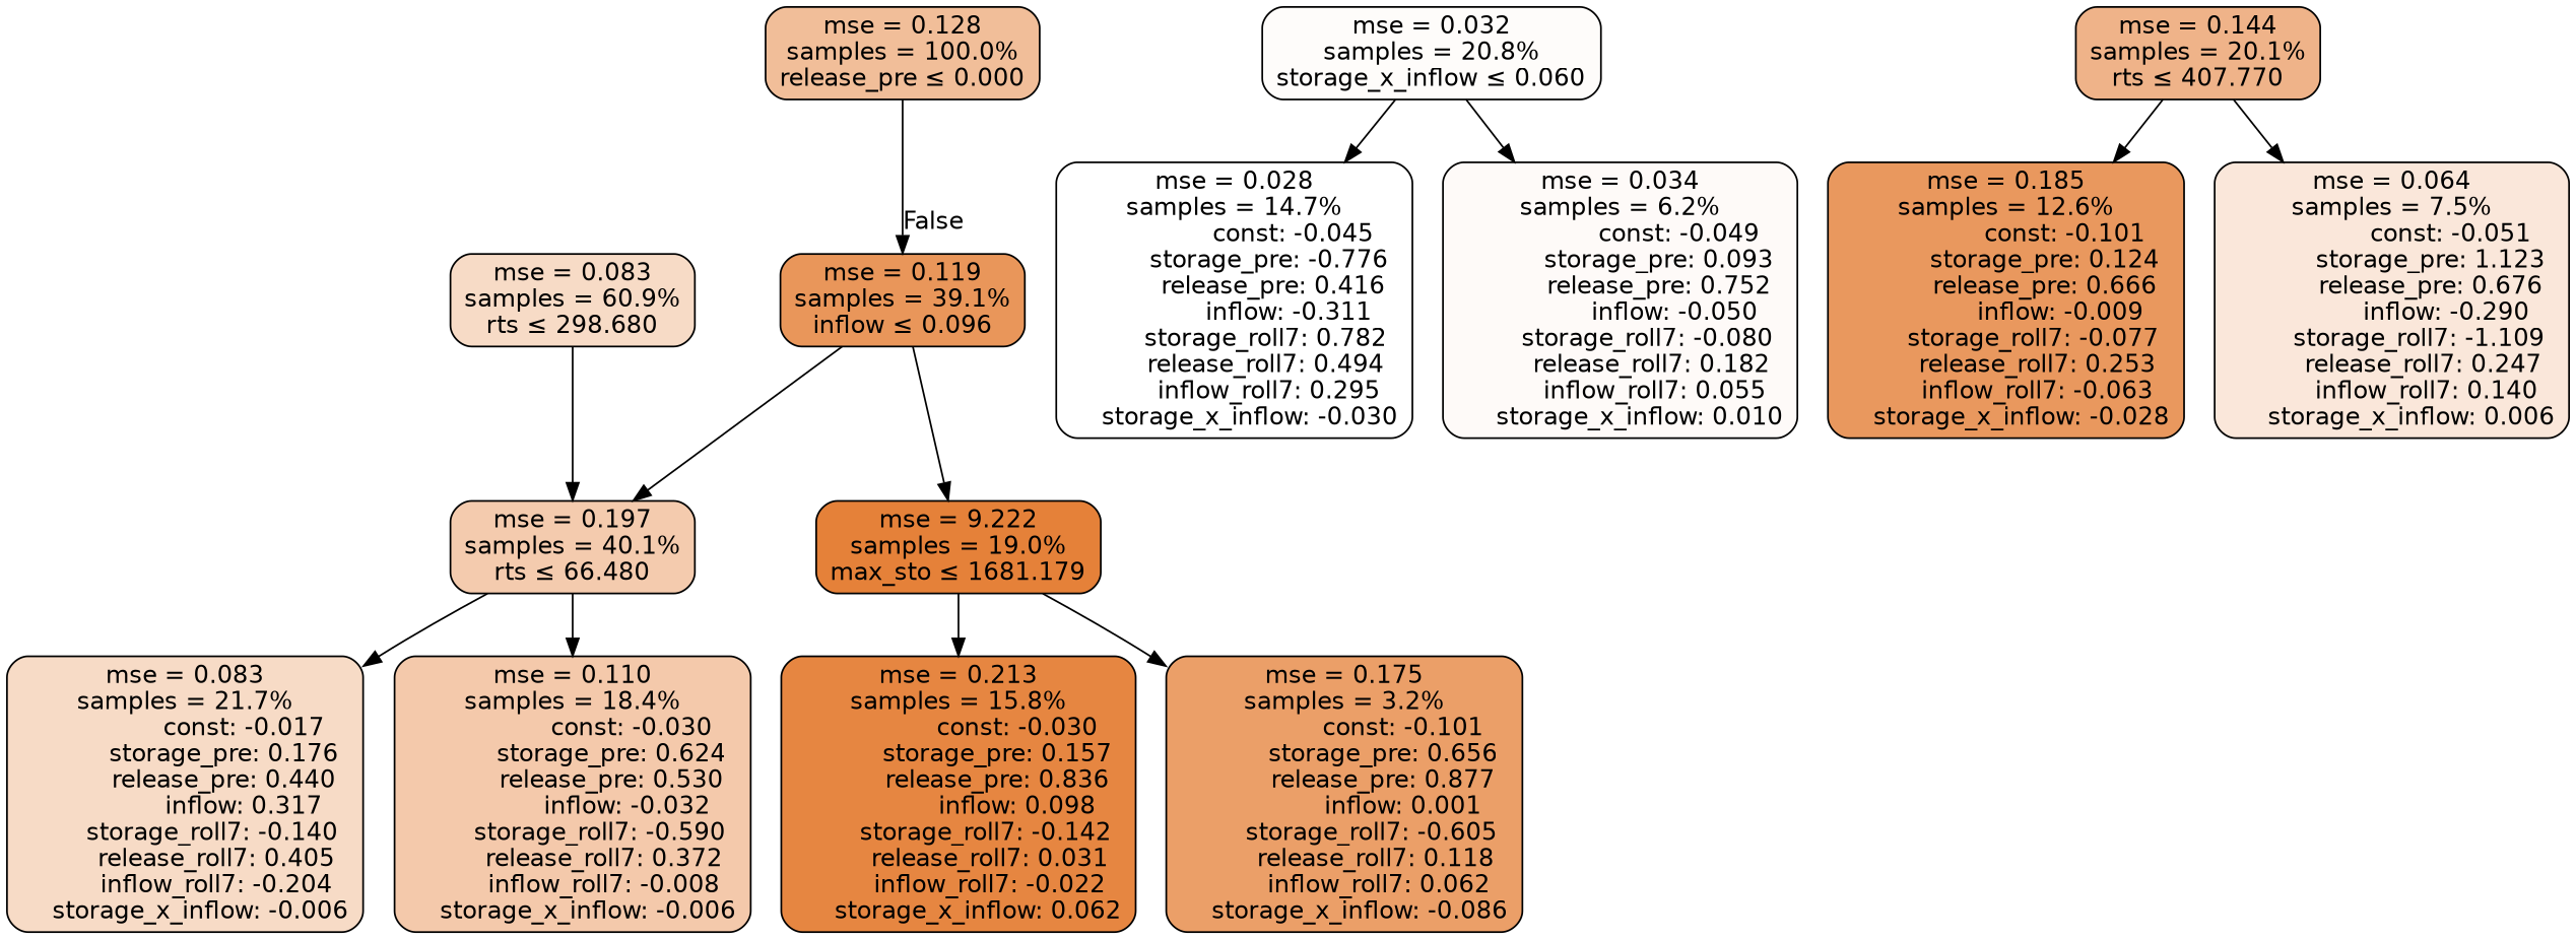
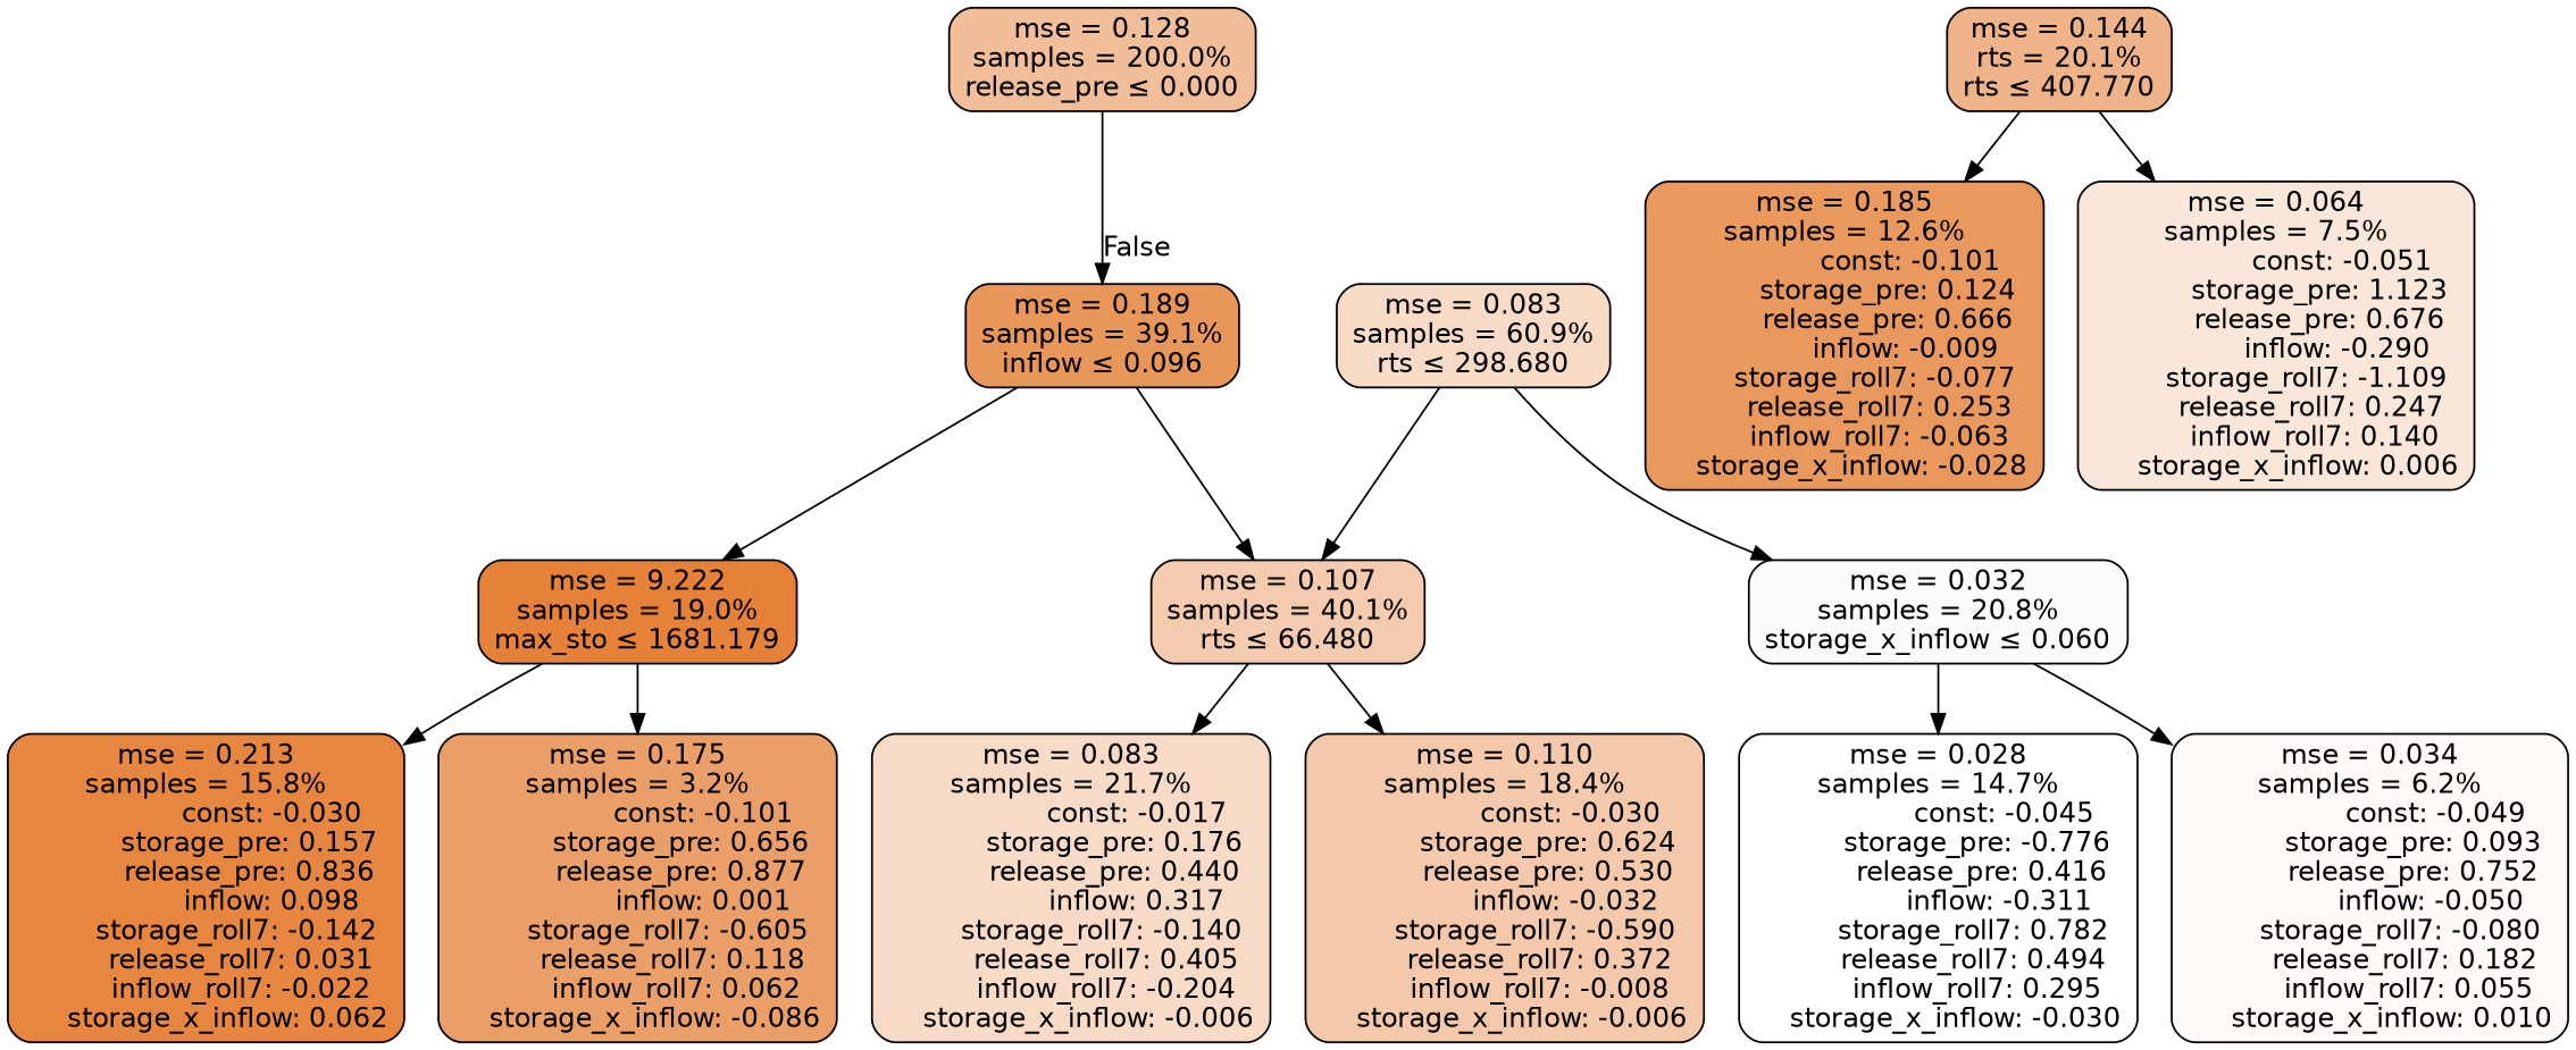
  digraph {
    node [color=black fillcolor="#f7dbc6" fontname=helvetica shape=rectangle style="filled, rounded"]
    edge [fontname=helvetica]
-   n1 [fillcolor="#f1be99" label="mse = 0.128\nsamples = 100.0%\nrelease_pre &le; 0.000"]
-   n2 [fillcolor="#e9965a" label="mse = 0.119\nsamples = 39.1%\ninflow &le; 0.096"]
+   n1 [fillcolor="#f1be99" label="mse = 0.128\nsamples = 200.0%\nrelease_pre &le; 0.000"]
+   n2 [fillcolor="#e9965a" label="mse = 0.189\nsamples = 39.1%\ninflow &le; 0.096"]
    n3 [label="mse = 0.083\nsamples = 60.9%\nrts &le; 298.680"]
-   n4 [fillcolor="#f4cbae" label="mse = 0.197\nsamples = 40.1%\nrts &le; 66.480"]
+   n4 [fillcolor="#f4cbae" label="mse = 0.107\nsamples = 40.1%\nrts &le; 66.480"]
    n5 [fillcolor="#fefcfa" label="mse = 0.032\nsamples = 20.8%\nstorage_x_inflow &le; 0.060"]
    n6 [fillcolor="#e58139" label="mse = 9.222\nsamples = 19.0%\nmax_sto &le; 1681.179"]
    n7 [label="mse = 0.083\nsamples = 21.7%\n               const: -0.017\n          storage_pre: 0.176\n          release_pre: 0.440\n               inflow: 0.317\n       storage_roll7: -0.140\n        release_roll7: 0.405\n        inflow_roll7: -0.204\n    storage_x_inflow: -0.006"]
    n8 [fillcolor="#f4c9ab" label="mse = 0.110\nsamples = 18.4%\n               const: -0.030\n          storage_pre: 0.624\n          release_pre: 0.530\n              inflow: -0.032\n       storage_roll7: -0.590\n        release_roll7: 0.372\n        inflow_roll7: -0.008\n    storage_x_inflow: -0.006"]
    n9 [fillcolor="#ffffff" label="mse = 0.028\nsamples = 14.7%\n               const: -0.045\n         storage_pre: -0.776\n          release_pre: 0.416\n              inflow: -0.311\n        storage_roll7: 0.782\n        release_roll7: 0.494\n         inflow_roll7: 0.295\n    storage_x_inflow: -0.030"]
    n10 [fillcolor="#fefaf8" label="mse = 0.034\nsamples = 6.2%\n               const: -0.049\n          storage_pre: 0.093\n          release_pre: 0.752\n              inflow: -0.050\n       storage_roll7: -0.080\n        release_roll7: 0.182\n         inflow_roll7: 0.055\n     storage_x_inflow: 0.010"]
-   n11 [fillcolor="#efb389" label="mse = 0.144\nsamples = 20.1%\nrts &le; 407.770"]
+   n11 [fillcolor="#efb389" label="mse = 0.144\nrts = 20.1%\nrts &le; 407.770"]
    n12 [fillcolor="#e9985e" label="mse = 0.185\nsamples = 12.6%\n               const: -0.101\n          storage_pre: 0.124\n          release_pre: 0.666\n              inflow: -0.009\n       storage_roll7: -0.077\n        release_roll7: 0.253\n        inflow_roll7: -0.063\n    storage_x_inflow: -0.028"]
    n13 [fillcolor="#fae7da" label="mse = 0.064\nsamples = 7.5%\n               const: -0.051\n          storage_pre: 1.123\n          release_pre: 0.676\n              inflow: -0.290\n       storage_roll7: -1.109\n        release_roll7: 0.247\n         inflow_roll7: 0.140\n     storage_x_inflow: 0.006"]
    n14 [fillcolor="#e68641" label="mse = 0.213\nsamples = 15.8%\n               const: -0.030\n          storage_pre: 0.157\n          release_pre: 0.836\n               inflow: 0.098\n       storage_roll7: -0.142\n        release_roll7: 0.031\n        inflow_roll7: -0.022\n     storage_x_inflow: 0.062"]
    n15 [fillcolor="#eb9f68" label="mse = 0.175\nsamples = 3.2%\n               const: -0.101\n          storage_pre: 0.656\n          release_pre: 0.877\n               inflow: 0.001\n       storage_roll7: -0.605\n        release_roll7: 0.118\n         inflow_roll7: 0.062\n    storage_x_inflow: -0.086"]
    n1 -> n2 [headlabel=False labelangle=-45 labeldistance=2.5]
    n2 -> n4
    n2 -> n6
    n3 -> n4
+   n3 -> n5
    n4 -> n7
    n4 -> n8
    n5 -> n9
    n5 -> n10
    n6 -> n14
    n6 -> n15
    n11 -> n12
    n11 -> n13
  }
